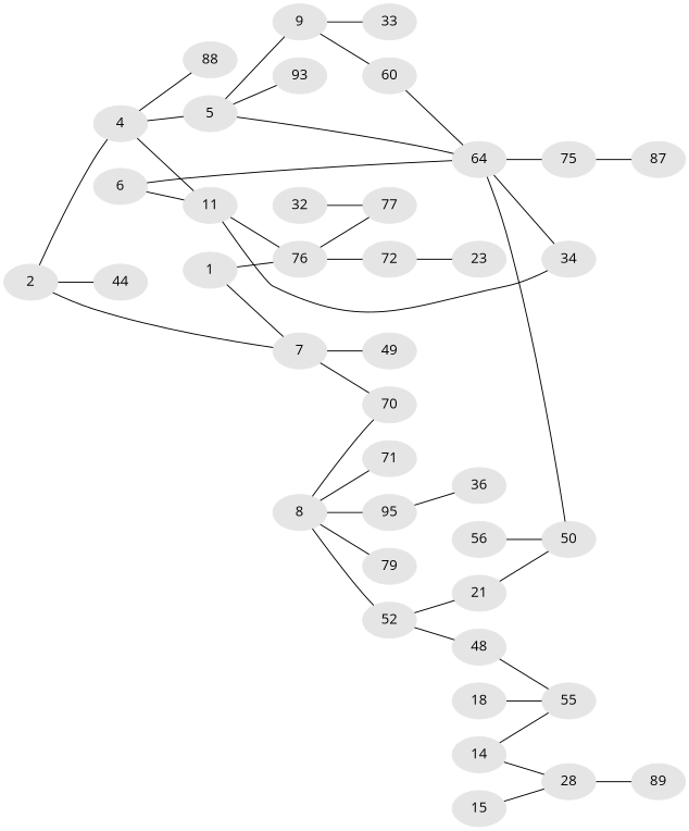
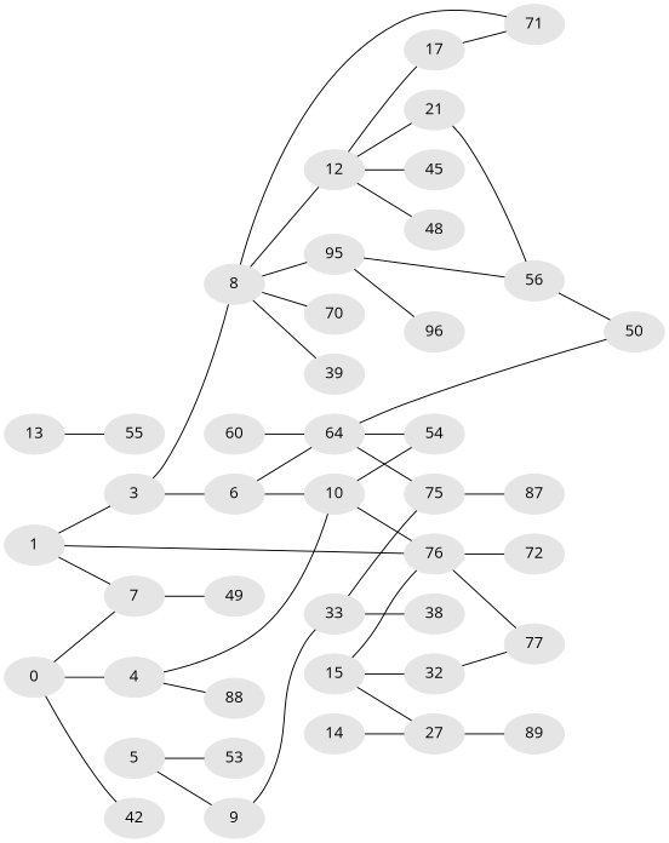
  graph {
    fontname="Open Sans"
    rankdir=LR
    node [color=gray90 fontname="Open Sans" style=filled]
    edge [fontname="Open Sans"]
    1
+   3
    7
    n4 [label=76]
-   2
+   2 [label=0]
    4
-   44
+   44 [label=42]
    6
    8
    n10 [label=70]
    49
    n12 [label=72]
    n13 [label=77]
    5
-   10 [label=11]
+   10
    n16 [label=88]
    n17 [label=64]
-   12 [label=52]
-   39 [label=79]
+   12
+   39
    n20 [label=95]
    n21 [label=71]
+   17
    21
+   45
    48
    9
-   53 [label=93]
-   54 [label=34]
+   53
+   54
    15
-   28
+   28 [label=27]
    32
    n32 [label=60]
    33
    14
    55
    50
    n37 [label=75]
-   13 [label=18]
-   36
+   13
+   36 [label=96]
    56
+   38
    n42 [label=89]
-   23
    n44 [label=87]
+   1 -- 3
    1 -- 7
    1 -- n4
-   7 -- n10
+   3 -- 6
+   3 -- 8
    7 -- 49
    n4 -- n12
    n4 -- n13
    2 -- 7
    2 -- 4
    2 -- 44
-   4 -- 5
    4 -- 10
    4 -- n16
    6 -- 10
    6 -- n17
    8 -- n10
    8 -- 12
    8 -- 39
    8 -- n20
    8 -- n21
-   n12 -- 23
-   5 -- n17
    5 -- 9
    5 -- 53
    10 -- n4
    10 -- 54
    n17 -- 54
    n17 -- 50
    n17 -- n37
+   12 -- 17
    12 -- 21
+   12 -- 45
    12 -- 48
    n20 -- 36
-   21 -- 50
-   48 -- 55
-   9 -- n32
+   n20 -- 56
+   17 -- n21
+   21 -- 56
    9 -- 33
+   15 -- n4
    15 -- 28
+   15 -- 32
    28 -- n42
    32 -- n13
    n32 -- n17
+   33 -- n37
+   33 -- 38
    14 -- 28
-   14 -- 55
    n37 -- n44
    13 -- 55
    56 -- 50
  }
